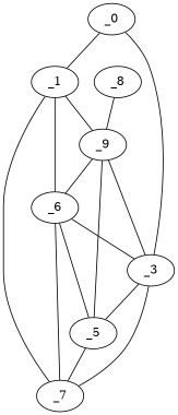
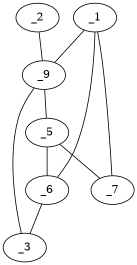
  graph {
    node [x=29]
    edge [valence=1]
-   _0 [x=5 y=15]
    _1 [x=11 y=54]
    _3 [y=13]
    n4 [label=_9 y=43]
    _6 [x=88 y=103]
    _7 [x=124 y=99]
-   _2 [x=18 y=17 label=_8]
+   _2 [x=18 y=17]
    _5 [x=53 y=40]
-   _0 -- _1
-   _0 -- _3
    _1 -- n4 [valence=2]
    _1 -- _6
    _1 -- _7 [valence=2]
    _3 -- n4 [valence=2]
-   _3 -- _7
-   _3 -- _5
-   n4 -- _6 [valence=2]
    n4 -- _5 [valence=2]
    _6 -- _3
-   _6 -- _7
    _2 -- n4
    _5 -- _6
    _5 -- _7 [valence=2]
  }
